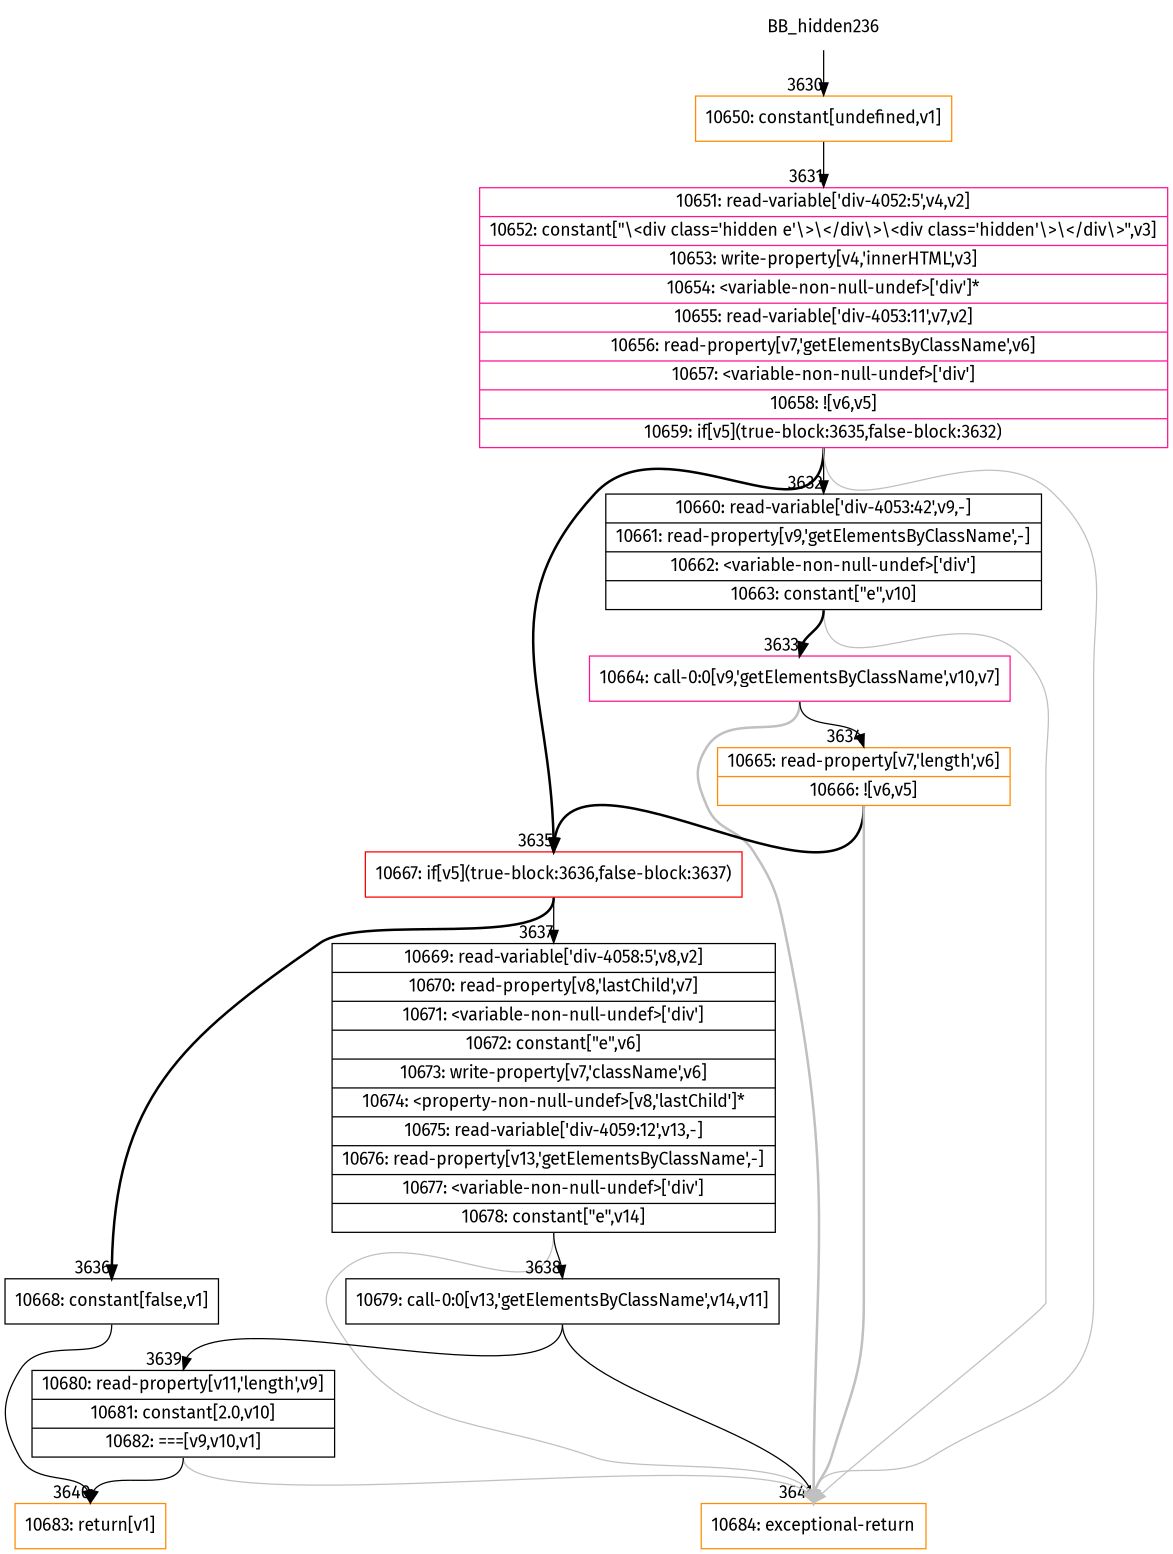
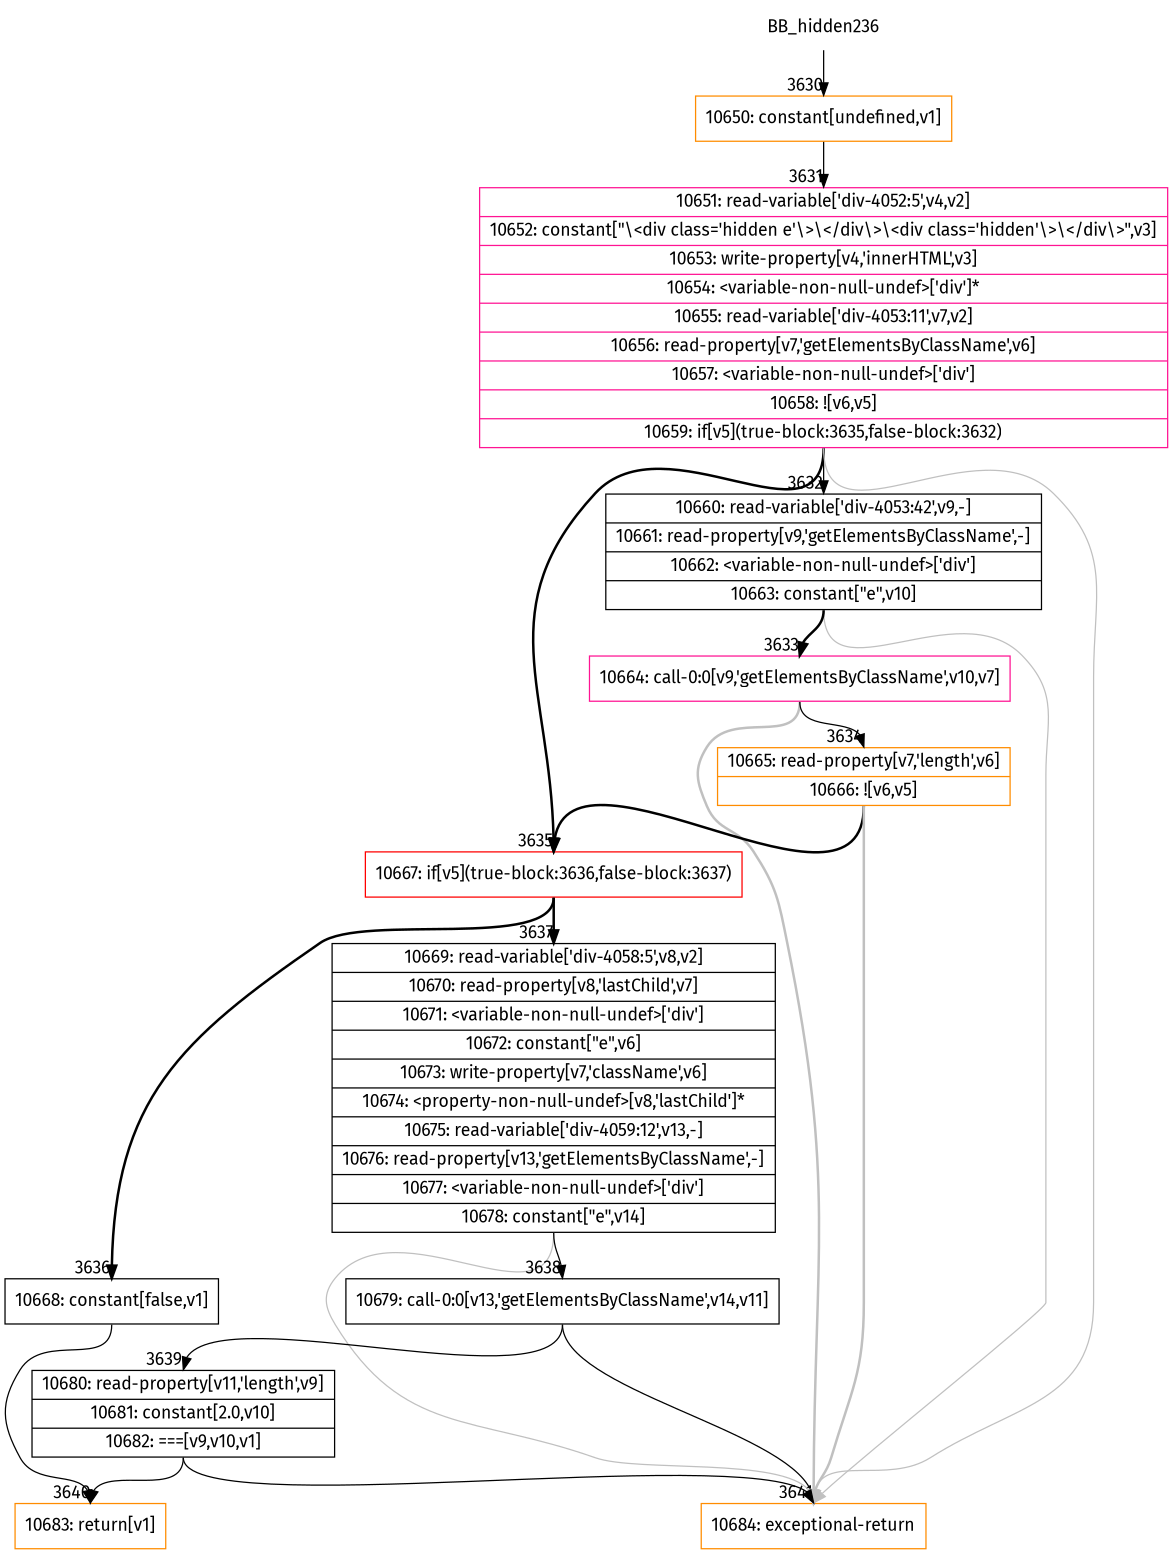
  digraph {
    fontname="Fira Sans"
    rankdir=TD
    node [color=darkorange fontname="Fira Sans" shape=record]
    edge [fontname="Fira Sans" headport=n style=solid tailport=s]
    n1 [label=BB_hidden236 shape=none]
    n2 [label="{10650: constant[undefined,v1]}"]
    n3 [color=deeppink label="{10651: read-variable['div-4052:5',v4,v2]|10652: constant[\"\\\<div class='hidden e'\\\>\\\</div\\\>\\\<div class='hidden'\\\>\\\</div\\\>\",v3]|10653: write-property[v4,'innerHTML',v3]|10654: \<variable-non-null-undef\>['div']*|10655: read-variable['div-4053:11',v7,v2]|10656: read-property[v7,'getElementsByClassName',v6]|10657: \<variable-non-null-undef\>['div']|10658: ![v6,v5]|10659: if[v5](true-block:3635,false-block:3632)}"]
    n4 [color=red label="{10667: if[v5](true-block:3636,false-block:3637)}"]
    n5 [color=black label="{10660: read-variable['div-4053:42',v9,-]|10661: read-property[v9,'getElementsByClassName',-]|10662: \<variable-non-null-undef\>['div']|10663: constant[\"e\",v10]}"]
    n6 [label="{10684: exceptional-return}"]
    n7 [color=black label="{10668: constant[false,v1]}"]
    n8 [color=black label="{10669: read-variable['div-4058:5',v8,v2]|10670: read-property[v8,'lastChild',v7]|10671: \<variable-non-null-undef\>['div']|10672: constant[\"e\",v6]|10673: write-property[v7,'className',v6]|10674: \<property-non-null-undef\>[v8,'lastChild']*|10675: read-variable['div-4059:12',v13,-]|10676: read-property[v13,'getElementsByClassName',-]|10677: \<variable-non-null-undef\>['div']|10678: constant[\"e\",v14]}"]
    n9 [color=deeppink label="{10664: call-0:0[v9,'getElementsByClassName',v10,v7]}"]
    n10 [label="{10683: return[v1]}"]
    n11 [color=black label="{10679: call-0:0[v13,'getElementsByClassName',v14,v11]}"]
    n12 [label="{10665: read-property[v7,'length',v6]|10666: ![v6,v5]}"]
    n13 [color=black label="{10680: read-property[v11,'length',v9]|10681: constant[2.0,v10]|10682: ===[v9,v10,v1]}"]
    n1 -> n2 [headlabel="    3630"]
    n2 -> n3 [headlabel="      3631"]
    n3 -> n4 [headlabel="      3635" style=bold]
    n3 -> n5 [headlabel="      3632"]
    n3 -> n6 [color=gray headlabel="      3641"]
    n4 -> n7 [headlabel="      3636" style=bold]
-   n4 -> n8 [headlabel="      3637"]
+   n4 -> n8 [headlabel="      3637" style=bold]
    n5 -> n6 [color=gray]
    n5 -> n9 [headlabel="      3633" style=bold]
    n7 -> n10 [headlabel="      3640"]
    n8 -> n6 [color=gray]
    n8 -> n11 [headlabel="      3638"]
    n9 -> n6 [color=gray style=bold]
    n9 -> n12 [headlabel="      3634"]
    n11 -> n6 [color=black]
    n11 -> n13 [headlabel="      3639"]
    n12 -> n4 [style=bold]
    n12 -> n6 [color=gray style=bold]
-   n13 -> n6 [color=gray]
+   n13 -> n6 [color=black]
    n13 -> n10
  }
